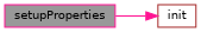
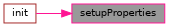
  digraph {
    rankdir=RL
    node [fontname=Helvetica fontsize=10 shape=box style=filled]
    n1 [color=deeppink fillcolor=grey60 fontcolor=black height=0.2 label=setupProperties width=0.4]
    n2 [color=brown fillcolor=white height=0.2 label=init width=0.4]
-   n2 -> n1 [color=deeppink dir=back fontname=Helvetica fontsize=10 labelfontname=Helvetica labelfontsize=10 style=solid]
+   n1 -> n2 [color=deeppink dir=back fontname=Helvetica fontsize=10 labelfontname=Helvetica labelfontsize=10 style=solid]
  }
